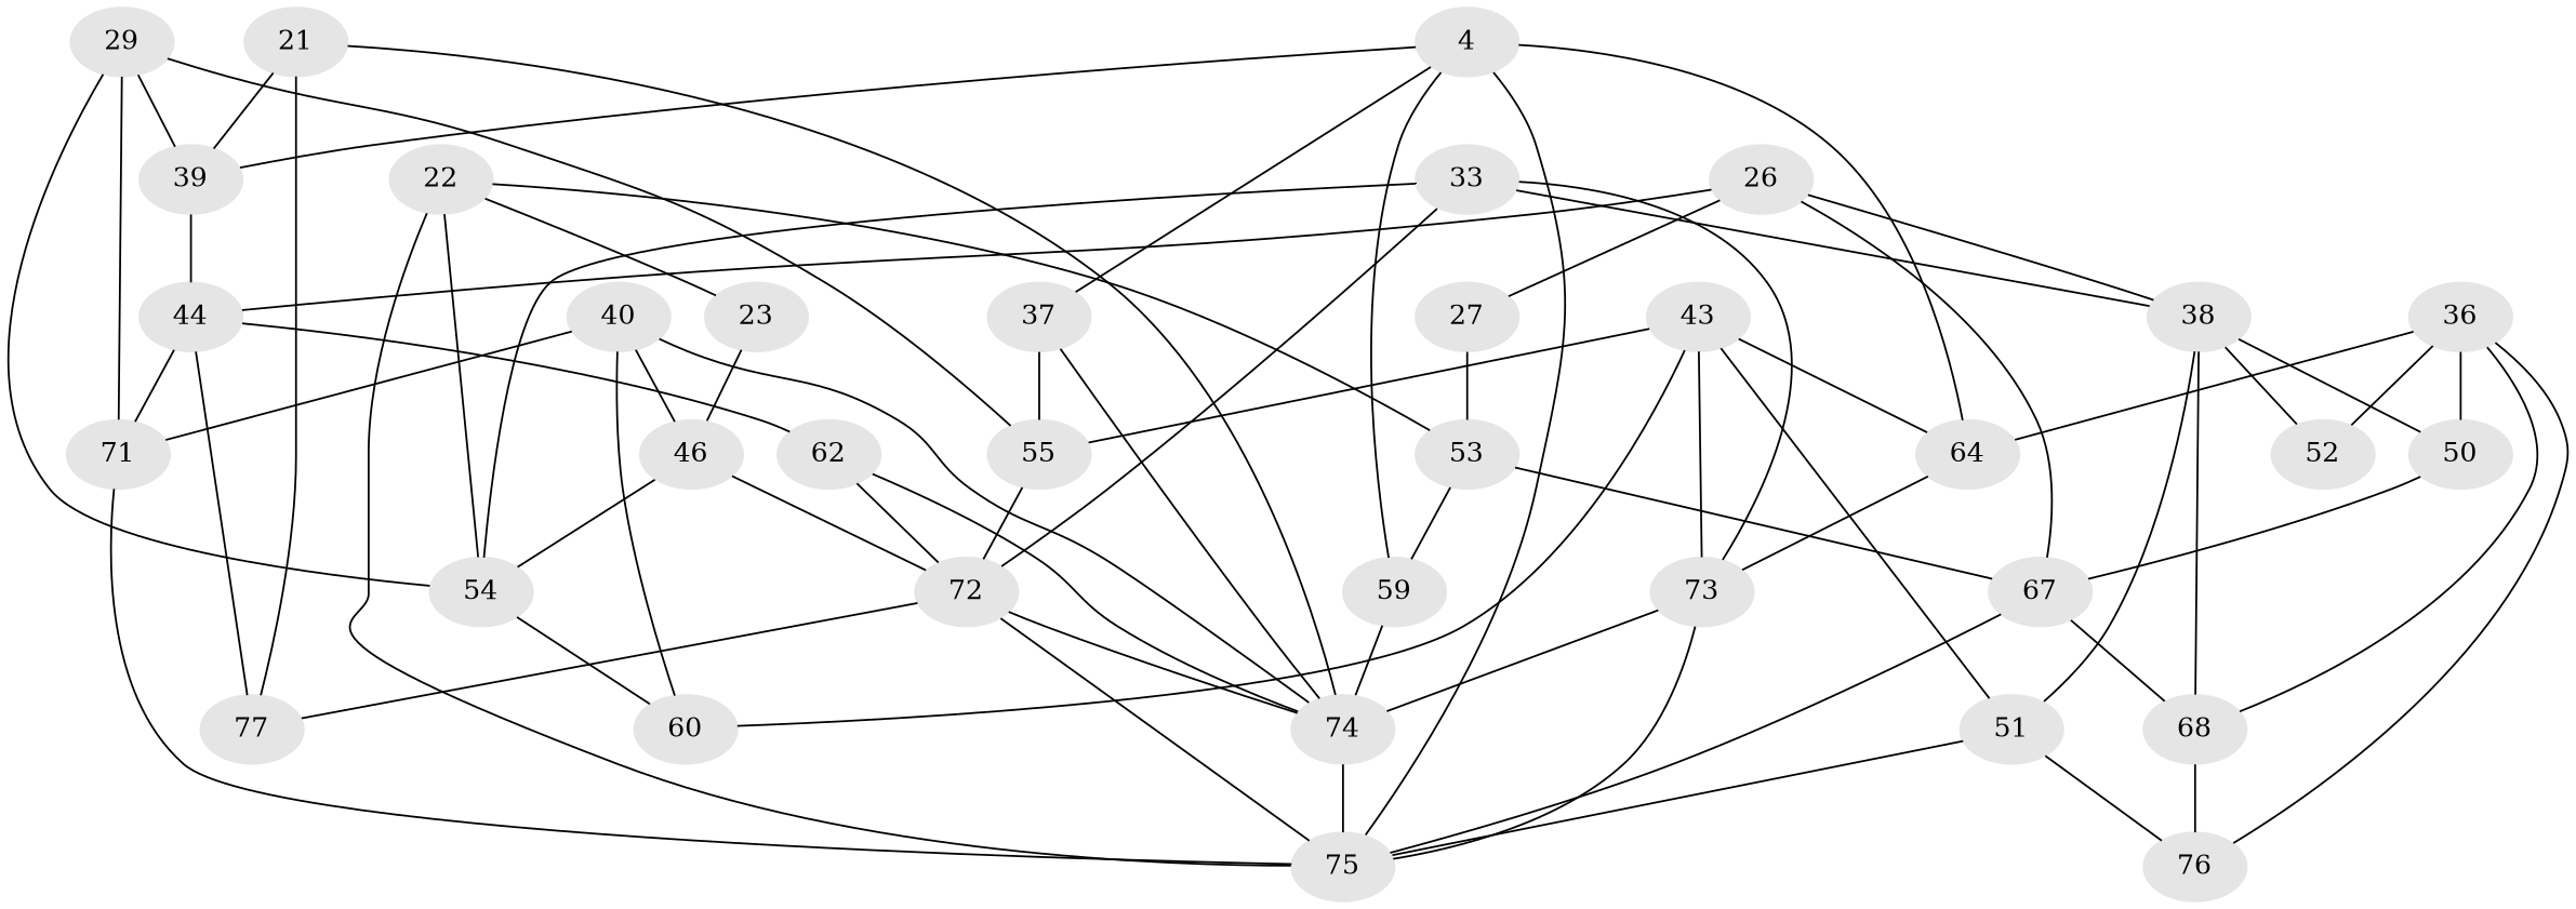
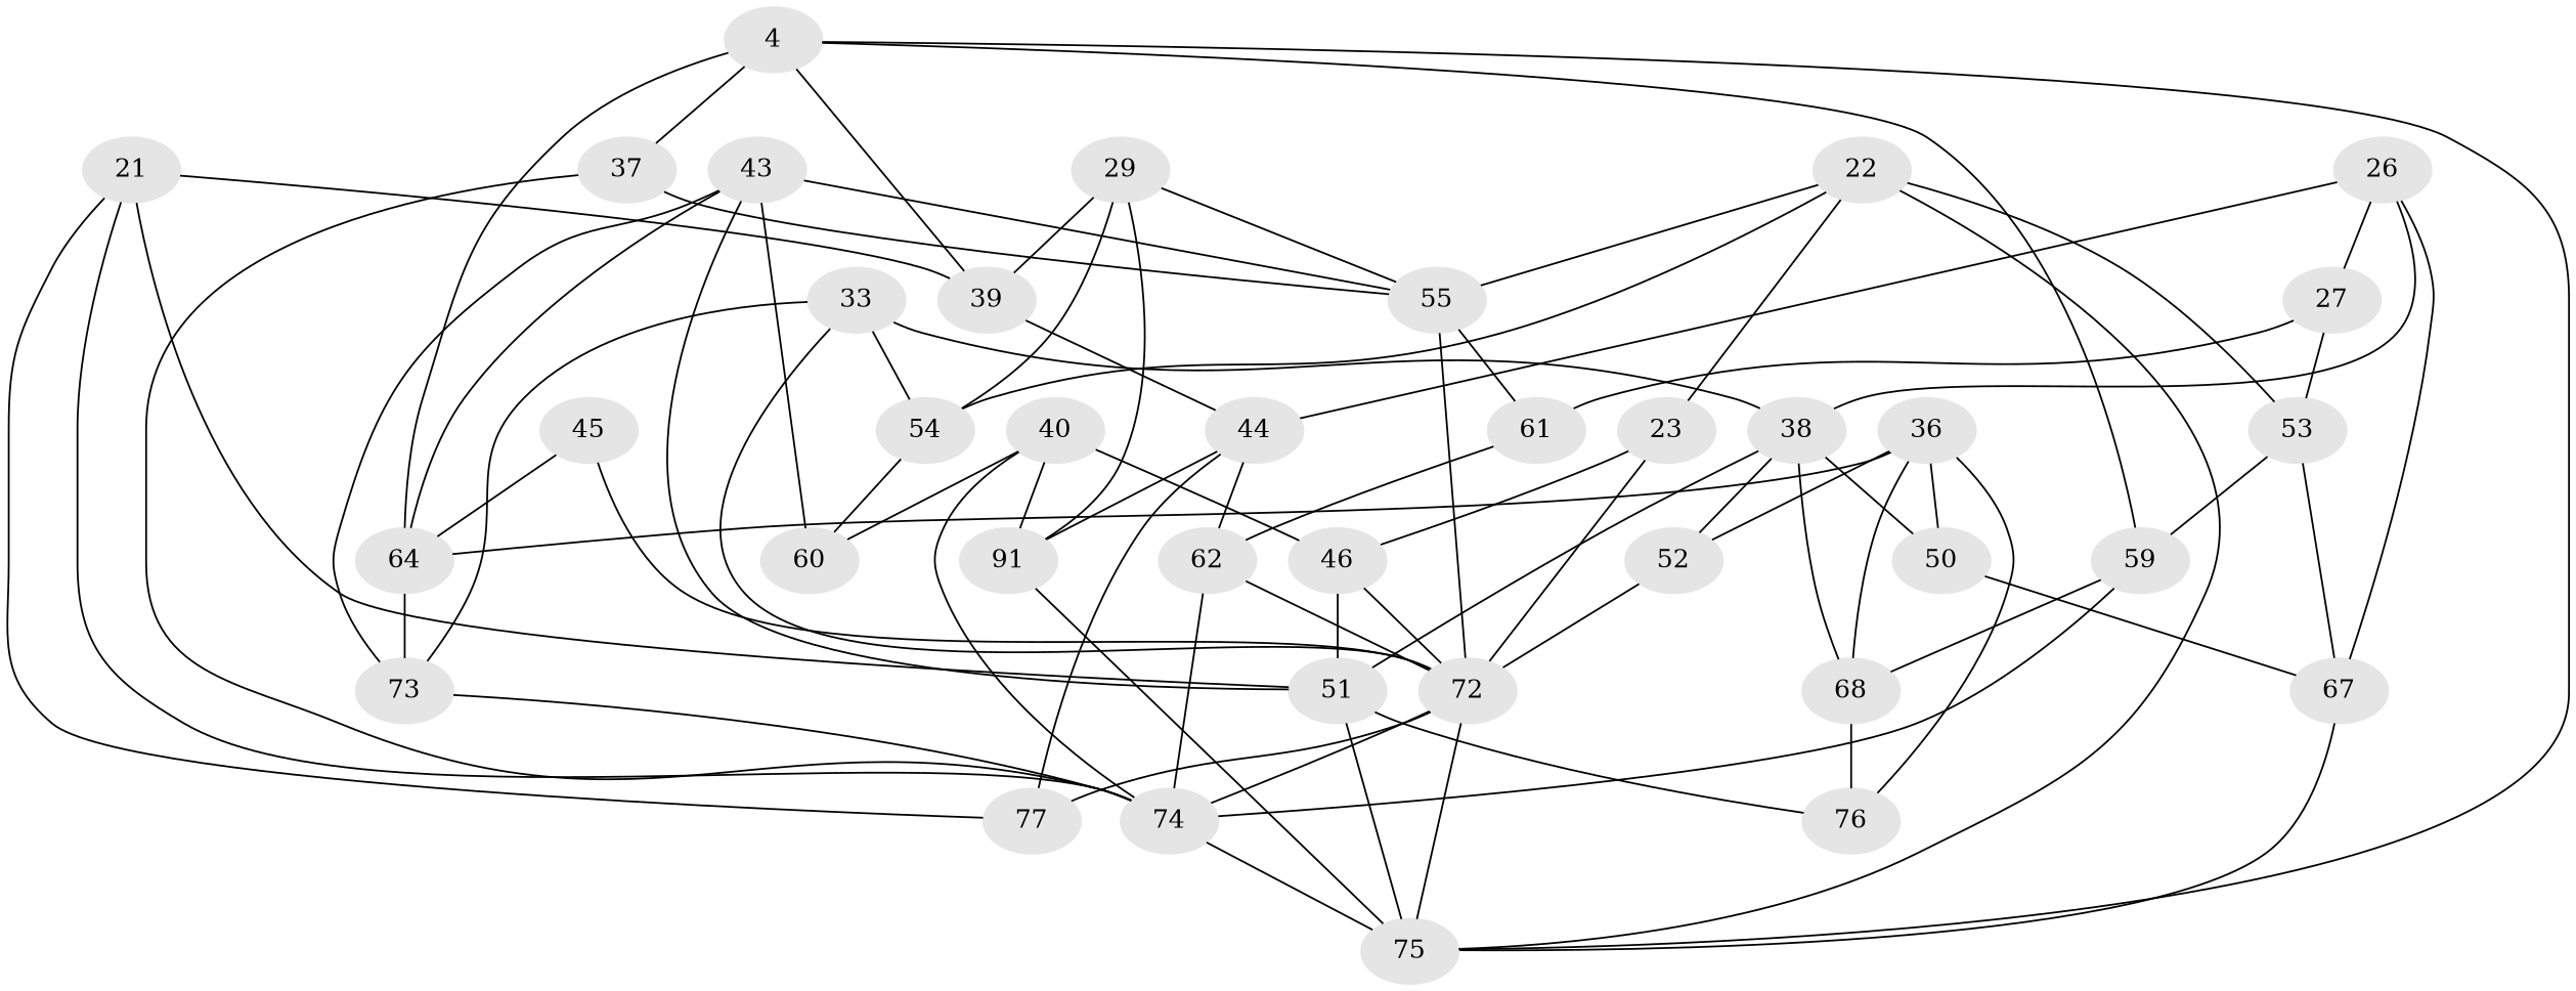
  graph {
    node [color=gray90 style=filled]
    4 [super="+3"]
    37
    39
    59 [super="+56"]
    64 [super="+63+16"]
    75 [super="+58+11"]
    74 [super="+31+60+49"]
    55 [super="+25+41"]
    44 [super="+42"]
    68 [super="+14"]
    73 [super="+30+65"]
    21
    51 [super="+34+32"]
    77 [super="+12"]
    76
    22 [super="+20"]
    23
    53
    54
    46 [super="+8"]
    72 [super="+48+47+57"]
    67 [super="+13"]
    n23 [label=60]
+   61
    26
    27
    38 [super="+18"]
    50
    52
-   71
+   71 [label=91]
    62
    29
    33
    36
    40
    43 [super="+28"]
+   45 [super="+35"]
    4 -- 37
    4 -- 39
    4 -- 59
    4 -- 64 [weight=2]
    4 -- 75
    37 -- 74
    37 -- 55 [weight=2]
    39 -- 44
    59 -- 74 [weight=2]
-   67 -- 68 [weight=2]
+   59 -- 68 [weight=2]
    64 -- 73 [weight=3]
    74 -- 75 [weight=4]
    55 -- 72 [weight=4]
+   55 -- 61
    44 -- 77 [weight=2]
    44 -- 71
    44 -- 62
    68 -- 76 [weight=2]
-   73 -- 75 [weight=2]
    73 -- 74
    21 -- 39
    21 -- 74
+   21 -- 51
    21 -- 77
    51 -- 75
    51 -- 76
    22 -- 75 [weight=2]
+   22 -- 55
    22 -- 23
    22 -- 53
    22 -- 54
    23 -- 46 [weight=2]
+   23 -- 72
    53 -- 59
    53 -- 67
    54 -- n23
-   46 -- 54 [weight=2]
+   46 -- 51 [weight=2]
    46 -- 72
    72 -- 75
    72 -- 74
    72 -- 77
    67 -- 75 [weight=2]
+   61 -- 62
    26 -- 44
    26 -- 67
    26 -- 27
    26 -- 38
    27 -- 53
+   27 -- 61
    38 -- 68
    38 -- 51
    38 -- 50
    38 -- 52
    50 -- 67 [weight=2]
+   52 -- 72 [weight=2]
    71 -- 75
    62 -- 74
    62 -- 72
    29 -- 39
    29 -- 55
    29 -- 54
    29 -- 71
    33 -- 73
    33 -- 54
    33 -- 72
    33 -- 38
    36 -- 64
    36 -- 68
    36 -- 76
    36 -- 50
    36 -- 52
    40 -- 74
    40 -- 46
    40 -- n23
    40 -- 71
    43 -- 64
    43 -- 55
    43 -- 73
    43 -- 51
    43 -- n23 [weight=2]
+   45 -- 64 [weight=3]
+   45 -- 72 [weight=3]
  }
